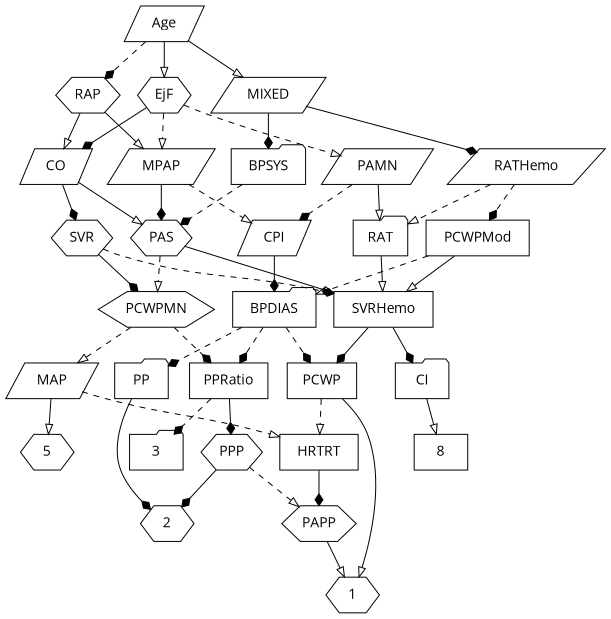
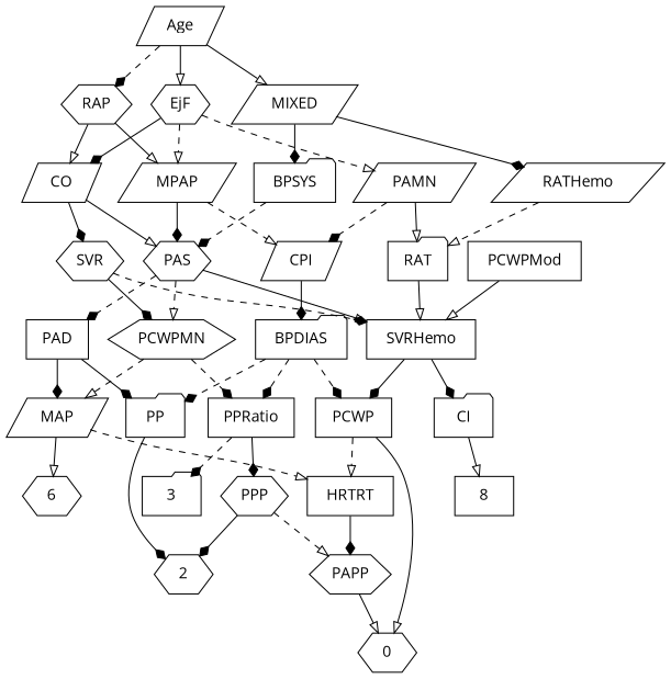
  strict digraph {
    fontname="Open Sans"
    node [fontname="Open Sans" shape=hexagon]
    edge [arrowhead=diamond fontname="Open Sans" style=solid]
-   1 [height=0.5 width=0.75]
+   1 [height=0.5 width=0.75 label=0]
    2 [height=0.5 width=0.75]
    3 [height=0.5 shape=folder width=0.75]
    n4 [height=0.5 label=8 shape=box width=0.75]
-   5 [height=0.5 width=0.75]
+   5 [height=0.5 width=0.75 label=6]
    Age [height=0.5 shape=parallelogram width=0.75]
    EjF [height=0.5 width=0.75]
    RAP [height=0.5 width=0.77632]
    MIXED [height=0.5 shape=parallelogram width=1.1193]
    MPAP [height=0.5 shape=parallelogram width=0.97491]
    CO [height=0.5 shape=parallelogram width=0.75]
    PAMN [height=0.5 shape=parallelogram width=1.011]
    BPSYS [height=0.5 shape=folder width=1.0471]
    RATHemo [height=0.5 shape=parallelogram width=1.3721]
    PAS [height=0.5 width=0.75]
    CPI [height=0.5 shape=parallelogram width=0.75]
    SVR [height=0.5 width=0.77632]
    RAT [height=0.5 shape=folder width=0.75827]
    PCWPMod [height=0.5 shape=box width=1.4443]
+   PAD [height=0.5 shape=box width=0.79437]
    PCWPMN [height=0.5 width=1.3902]
    SVRHemo [height=0.5 shape=box width=1.3902]
    BPDIAS [height=0.5 shape=folder width=1.1735]
    MAP [height=0.5 shape=parallelogram width=0.84854]
    PP [height=0.5 shape=folder width=0.75]
    PPRatio [height=0.5 shape=box width=1.1013]
    PCWP [height=0.5 shape=box width=0.97491]
    CI [height=0.5 shape=folder width=0.75]
    HRTRT [height=0.5 shape=box width=1.1013]
    PAPP [height=0.5 width=0.88464]
    PPP [height=0.5 width=0.75]
    Age -> EjF [arrowhead=onormal]
    Age -> RAP [style=dashed]
    Age -> MIXED [arrowhead=onormal]
    EjF -> MPAP [arrowhead=onormal style=dashed]
    EjF -> CO
    EjF -> PAMN [arrowhead=onormal style=dashed]
    RAP -> MPAP [arrowhead=onormal]
    RAP -> CO [arrowhead=onormal]
    MIXED -> BPSYS
    MIXED -> RATHemo
    MPAP -> PAS
    MPAP -> CPI [arrowhead=onormal style=dashed]
    CO -> PAS [arrowhead=onormal]
    CO -> SVR
    PAMN -> CPI [style=dashed]
    PAMN -> RAT [arrowhead=onormal]
    BPSYS -> PAS [style=dashed]
    RATHemo -> RAT [arrowhead=onormal style=dashed]
-   RATHemo -> PCWPMod [style=dashed]
+   PAS -> PAD [style=dashed]
    PAS -> PCWPMN [arrowhead=onormal style=dashed]
    PAS -> SVRHemo [arrowhead=onormal]
    CPI -> BPDIAS
    SVR -> PCWPMN
    SVR -> SVRHemo [style=dashed]
    RAT -> SVRHemo [arrowhead=onormal]
    PCWPMod -> SVRHemo [arrowhead=onormal]
-   PCWPMod -> BPDIAS [arrowhead=onormal style=dashed]
+   PAD -> MAP
+   PAD -> PP
    PCWPMN -> MAP [arrowhead=onormal style=dashed]
    PCWPMN -> PPRatio [style=dashed]
    SVRHemo -> PCWP
    SVRHemo -> CI
    BPDIAS -> PP [style=dashed]
    BPDIAS -> PPRatio [style=dashed]
    BPDIAS -> PCWP [style=dashed]
    MAP -> 5 [arrowhead=onormal]
    MAP -> HRTRT [arrowhead=onormal style=dashed]
    PP -> 2
    PPRatio -> 3 [style=dashed]
    PPRatio -> PPP
    PCWP -> 1 [arrowhead=onormal]
    PCWP -> HRTRT [arrowhead=onormal style=dashed]
    CI -> n4 [arrowhead=onormal]
    HRTRT -> PAPP
    PAPP -> 1 [arrowhead=onormal]
    PPP -> 2
    PPP -> PAPP [arrowhead=onormal style=dashed]
  }
